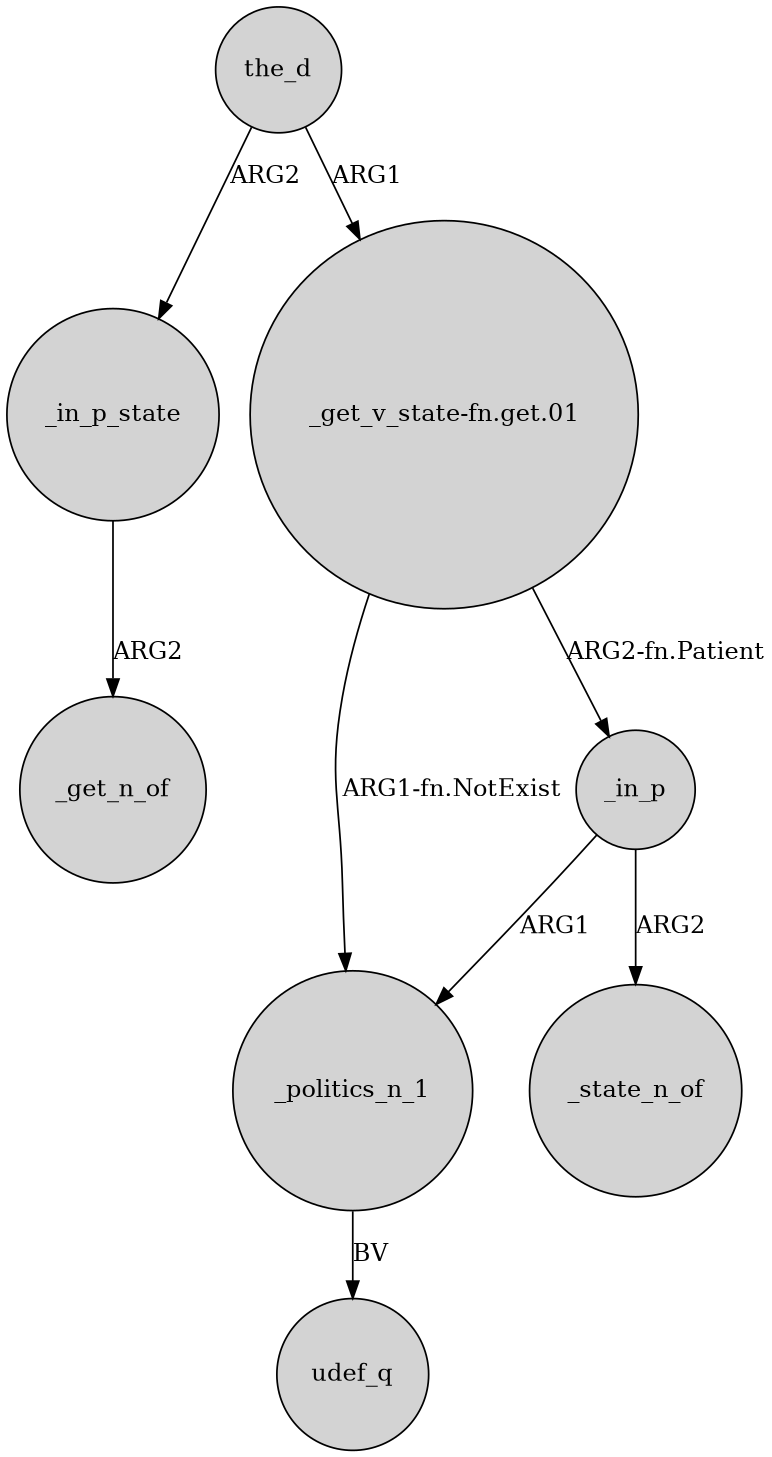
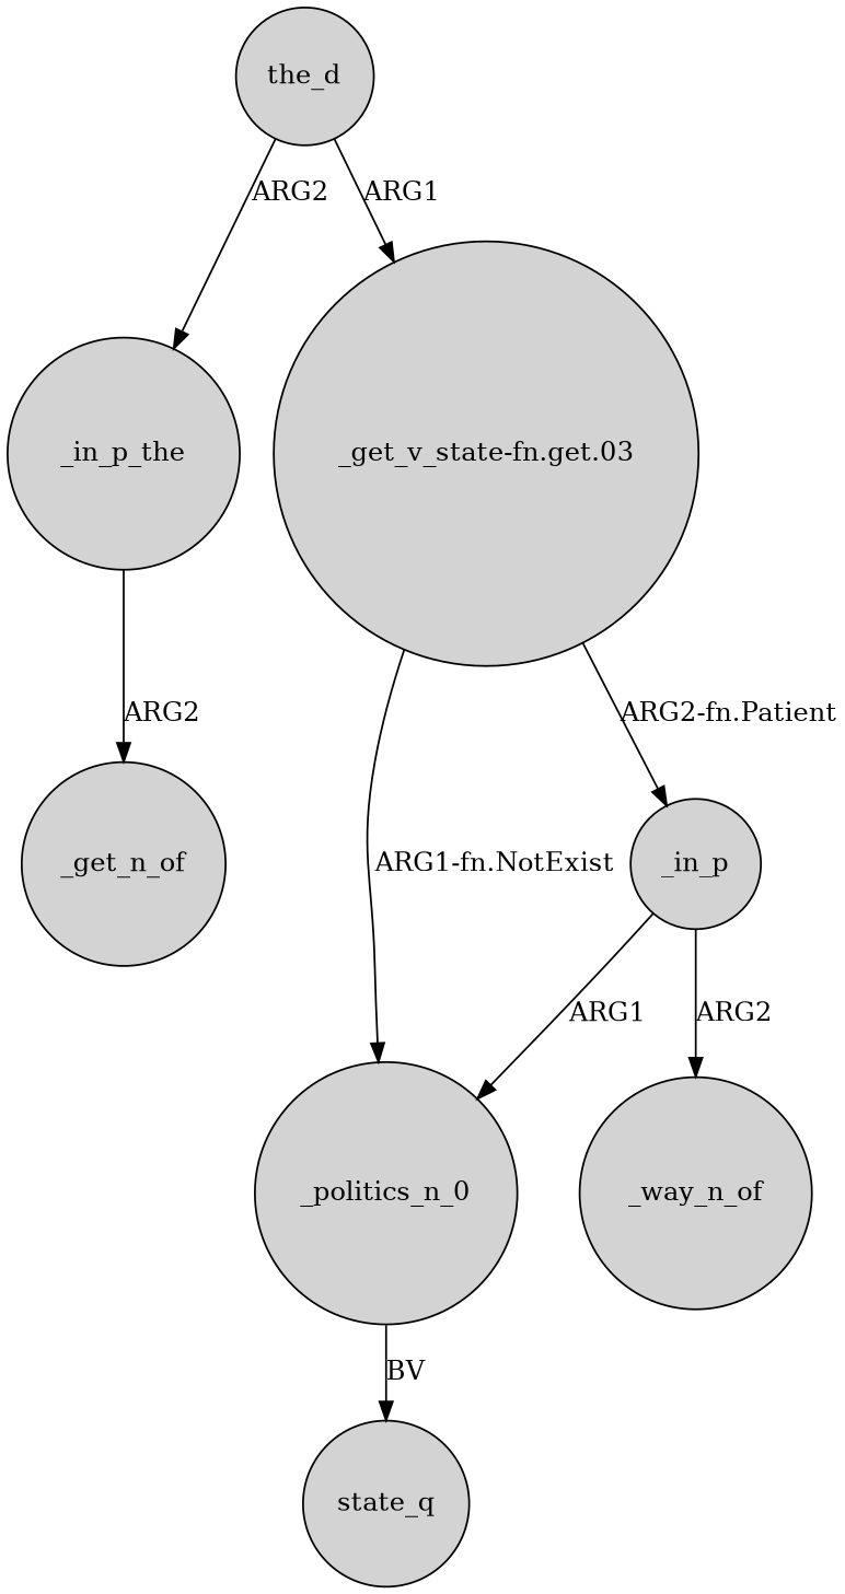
  digraph {
    node [shape=circle style=filled]
    _in_p
-   _politics_n_1
-   _way_n_of [label=_state_n_of]
-   udef_q
+   _politics_n_1 [label=_politics_n_0]
+   _way_n_of
+   udef_q [label=state_q]
    n5 [label=_get_n_of]
-   _in_p_state
-   "_get_v_state-fn.get.03" [label="_get_v_state-fn.get.01"]
+   _in_p_state [label=_in_p_the]
+   "_get_v_state-fn.get.03"
    n8 [label=the_d]
    _in_p -> _politics_n_1 [label=ARG1]
    _in_p -> _way_n_of [label=ARG2]
    _politics_n_1 -> udef_q [label=BV]
    _in_p_state -> n5 [label=ARG2]
    "_get_v_state-fn.get.03" -> _in_p [label="ARG2-fn.Patient"]
    "_get_v_state-fn.get.03" -> _politics_n_1 [label="ARG1-fn.NotExist"]
    n8 -> _in_p_state [label=ARG2]
    n8 -> "_get_v_state-fn.get.03" [label=ARG1]
  }
